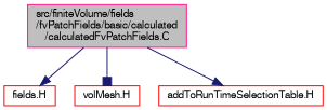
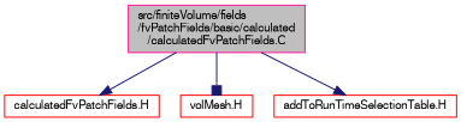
  digraph {
    node [color=red fontname=FreeSans fontsize=10 shape=record]
    edge [arrowhead=normal color=midnightblue fontname=FreeSans fontsize=10 labelfontname=FreeSans labelfontsize=10 style=solid]
    n1 [color=deeppink fillcolor=grey75 fontcolor=black height=0.2 label="src/finiteVolume/fields\l/fvPatchFields/basic/calculated\l/calculatedFvPatchFields.C" style=filled width=0.4]
-   n2 [height=0.2 label="fields.H" width=0.4]
+   n2 [height=0.2 label="calculatedFvPatchFields.H" width=0.4]
    n3 [height=0.2 label="volMesh.H" width=0.4]
    n4 [height=0.2 label="addToRunTimeSelectionTable.H" width=0.4]
    n1 -> n2
    n1 -> n3 [arrowhead=box]
    n1 -> n4
  }
